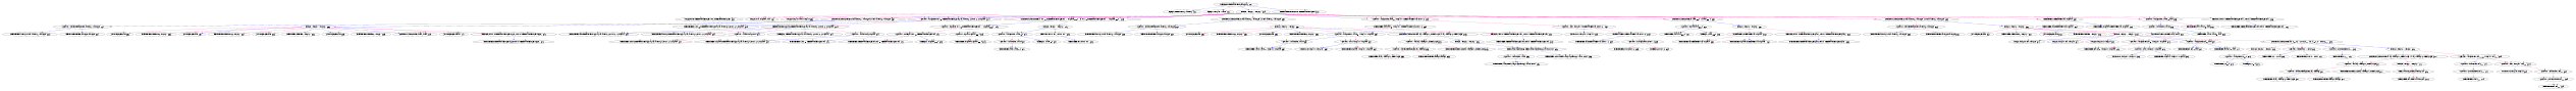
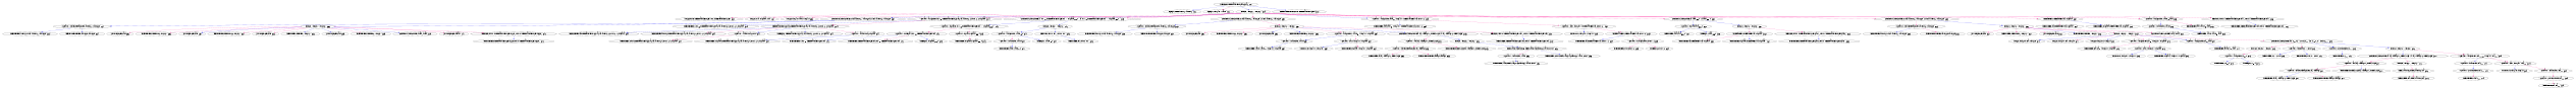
  digraph {
    edge [arrowhead=tee color=blue]
    n1 [label=<(METHOD,TIFFReadDirEntryIfd8Array)<SUB>3227</SUB>>]
    n2 [label=<(PARAM,TIFFDirEntry *direntry)<SUB>3228</SUB>>]
    n3 [label=<(PARAM,uint64_t **value)<SUB>3228</SUB>>]
    n4 [label=<(BLOCK,&lt;empty&gt;,&lt;empty&gt;)<SUB>3229</SUB>>]
    n5 [label=<(METHOD_RETURN,enum TIFFReadDirEntryErr)<SUB>3227</SUB>>]
    n6 [label=<(LOCAL,enum TIFFReadDirEntryErr err: TIFFReadDirEntryErr)<SUB>3230</SUB>>]
    n7 [label=<(LOCAL,void* origdata: void)<SUB>3232</SUB>>]
    n8 [label=<(LOCAL,uint64_t* data: uint64_t)<SUB>3233</SUB>>]
    n9 [label=<(CONTROL_STRUCTURE,switch(direntry-&gt;tdir_type),switch(direntry-&gt;tdir_type))<SUB>3234</SUB>>]
    n10 [label=<(&lt;operator&gt;.assignment,err = TIFFReadDirEntryArray(tif, direntry, &amp;count, 8, &amp;origdata))<SUB>3244</SUB>>]
    n11 [label=<(CONTROL_STRUCTURE,if ((err != TIFFReadDirEntryErrOk) || (origdata == 0)),if ((err != TIFFReadDirEntryErrOk) || (origdata == 0)))<SUB>3245</SUB>>]
    n12 [label=<(CONTROL_STRUCTURE,switch(direntry-&gt;tdir_type),switch(direntry-&gt;tdir_type))<SUB>3250</SUB>>]
    n13 [label=<(&lt;operator&gt;.assignment,data = (uint64_t *)_TIFFmallocExt(tif, count * 8))<SUB>3259</SUB>>]
    n14 [label=<(CONTROL_STRUCTURE,if (data == 0),if (data == 0))<SUB>3260</SUB>>]
    n15 [label=<(CONTROL_STRUCTURE,switch(direntry-&gt;tdir_type),switch(direntry-&gt;tdir_type))<SUB>3265</SUB>>]
    n16 [label=<(_TIFFfreeExt,_TIFFfreeExt(tif, origdata))<SUB>3284</SUB>>]
    n17 [label=<(&lt;operator&gt;.assignment,*value = data)<SUB>3285</SUB>>]
    n18 [label=<(RETURN,return (TIFFReadDirEntryErrOk);,return (TIFFReadDirEntryErrOk);)<SUB>3286</SUB>>]
    n19 [label=<(&lt;operator&gt;.indirectFieldAccess,direntry-&gt;tdir_type)<SUB>3234</SUB>>]
    n20 [label=<(BLOCK,&lt;empty&gt;,&lt;empty&gt;)<SUB>3235</SUB>>]
    n21 [label=<(IDENTIFIER,err,err = TIFFReadDirEntryArray(tif, direntry, &amp;count, 8, &amp;origdata))<SUB>3244</SUB>>]
    n22 [label=<(TIFFReadDirEntryArray,TIFFReadDirEntryArray(tif, direntry, &amp;count, 8, &amp;origdata))<SUB>3244</SUB>>]
    n23 [label=<(&lt;operator&gt;.logicalOr,(err != TIFFReadDirEntryErrOk) || (origdata == 0))<SUB>3245</SUB>>]
    n24 [label=<(BLOCK,&lt;empty&gt;,&lt;empty&gt;)<SUB>3246</SUB>>]
    n25 [label=<(&lt;operator&gt;.indirectFieldAccess,direntry-&gt;tdir_type)<SUB>3250</SUB>>]
    n26 [label=<(BLOCK,&lt;empty&gt;,&lt;empty&gt;)<SUB>3251</SUB>>]
    n27 [label=<(IDENTIFIER,data,data = (uint64_t *)_TIFFmallocExt(tif, count * 8))<SUB>3259</SUB>>]
    n28 [label=<(&lt;operator&gt;.cast,(uint64_t *)_TIFFmallocExt(tif, count * 8))<SUB>3959</SUB>>]
    n29 [label=<(&lt;operator&gt;.equals,data == 0)<SUB>3260</SUB>>]
    n30 [label=<(BLOCK,&lt;empty&gt;,&lt;empty&gt;)<SUB>3261</SUB>>]
    n31 [label=<(&lt;operator&gt;.indirectFieldAccess,direntry-&gt;tdir_type)<SUB>3265</SUB>>]
    n32 [label=<(BLOCK,&lt;empty&gt;,&lt;empty&gt;)<SUB>3266</SUB>>]
    n33 [label=<(IDENTIFIER,tif,_TIFFfreeExt(tif, origdata))<SUB>3284</SUB>>]
    n34 [label=<(IDENTIFIER,origdata,_TIFFfreeExt(tif, origdata))<SUB>3284</SUB>>]
    n35 [label=<(&lt;operator&gt;.indirection,*value)<SUB>3285</SUB>>]
    n36 [label=<(IDENTIFIER,data,*value = data)<SUB>3285</SUB>>]
    n37 [label=<(IDENTIFIER,TIFFReadDirEntryErrOk,return (TIFFReadDirEntryErrOk);)<SUB>3286</SUB>>]
    n38 [label=<(IDENTIFIER,direntry,switch(direntry-&gt;tdir_type))<SUB>3234</SUB>>]
    n39 [label=<(FIELD_IDENTIFIER,tdir_type,tdir_type)<SUB>3234</SUB>>]
    n40 [label=<(JUMP_TARGET,case)<SUB>3236</SUB>>]
    n41 [label=<(IDENTIFIER,TIFF_LONG,&lt;empty&gt;)<SUB>3236</SUB>>]
    n42 [label=<(JUMP_TARGET,case)<SUB>3237</SUB>>]
    n43 [label=<(IDENTIFIER,TIFF_LONG8,&lt;empty&gt;)<SUB>3237</SUB>>]
    n44 [label=<(JUMP_TARGET,case)<SUB>3238</SUB>>]
    n45 [label=<(IDENTIFIER,TIFF_IFD,&lt;empty&gt;)<SUB>3238</SUB>>]
    n46 [label=<(JUMP_TARGET,case)<SUB>3239</SUB>>]
    n47 [label=<(IDENTIFIER,TIFF_IFD8,&lt;empty&gt;)<SUB>3239</SUB>>]
    n48 [label=<(CONTROL_STRUCTURE,break;,break;)<SUB>3240</SUB>>]
    n49 [label=<(JUMP_TARGET,default)<SUB>3241</SUB>>]
    n50 [label=<(RETURN,return (TIFFReadDirEntryErrType);,return (TIFFReadDirEntryErrType);)<SUB>3242</SUB>>]
    n51 [label=<(IDENTIFIER,TIFFReadDirEntryErrType,return (TIFFReadDirEntryErrType);)<SUB>3242</SUB>>]
    n52 [label=<(IDENTIFIER,tif,TIFFReadDirEntryArray(tif, direntry, &amp;count, 8, &amp;origdata))<SUB>3244</SUB>>]
    n53 [label=<(IDENTIFIER,direntry,TIFFReadDirEntryArray(tif, direntry, &amp;count, 8, &amp;origdata))<SUB>3244</SUB>>]
    n54 [label=<(&lt;operator&gt;.addressOf,&amp;count)<SUB>3244</SUB>>]
    n55 [label=<(LITERAL,8,TIFFReadDirEntryArray(tif, direntry, &amp;count, 8, &amp;origdata))<SUB>3244</SUB>>]
    n56 [label=<(&lt;operator&gt;.addressOf,&amp;origdata)<SUB>3244</SUB>>]
    n57 [label=<(IDENTIFIER,count,TIFFReadDirEntryArray(tif, direntry, &amp;count, 8, &amp;origdata))<SUB>3244</SUB>>]
    n58 [label=<(IDENTIFIER,origdata,TIFFReadDirEntryArray(tif, direntry, &amp;count, 8, &amp;origdata))<SUB>3244</SUB>>]
    n59 [label=<(&lt;operator&gt;.notEquals,err != TIFFReadDirEntryErrOk)<SUB>3245</SUB>>]
    n60 [label=<(&lt;operator&gt;.equals,origdata == 0)<SUB>3245</SUB>>]
    n61 [label=<(&lt;operator&gt;.assignment,*value = 0)<SUB>3247</SUB>>]
    n62 [label=<(RETURN,return (err);,return (err);)<SUB>3248</SUB>>]
    n63 [label=<(IDENTIFIER,err,err != TIFFReadDirEntryErrOk)<SUB>3245</SUB>>]
    n64 [label=<(IDENTIFIER,TIFFReadDirEntryErrOk,err != TIFFReadDirEntryErrOk)<SUB>3245</SUB>>]
    n65 [label=<(LITERAL,0,origdata == 0)<SUB>3245</SUB>>]
    n66 [label=<(IDENTIFIER,origdata,origdata == 0)<SUB>3245</SUB>>]
    n67 [label=<(&lt;operator&gt;.indirection,*value)<SUB>3247</SUB>>]
    n68 [label=<(LITERAL,0,*value = 0)<SUB>3247</SUB>>]
    n69 [label=<(IDENTIFIER,err,return (err);)<SUB>3248</SUB>>]
    n70 [label=<(IDENTIFIER,value,*value = 0)<SUB>3247</SUB>>]
    n71 [label=<(IDENTIFIER,direntry,switch(direntry-&gt;tdir_type))<SUB>3250</SUB>>]
    n72 [label=<(FIELD_IDENTIFIER,tdir_type,tdir_type)<SUB>3250</SUB>>]
    n73 [label=<(JUMP_TARGET,case)<SUB>3252</SUB>>]
    n74 [label=<(IDENTIFIER,TIFF_LONG8,&lt;empty&gt;)<SUB>3252</SUB>>]
    n75 [label=<(JUMP_TARGET,case)<SUB>3253</SUB>>]
    n76 [label=<(IDENTIFIER,TIFF_IFD8,&lt;empty&gt;)<SUB>3253</SUB>>]
    n77 [label=<(&lt;operator&gt;.assignment,*value = (uint64_t *)origdata)<SUB>3254</SUB>>]
    n78 [label=<(CONTROL_STRUCTURE,if (tif-&gt;tif_flags &amp; TIFF_SWAB),if (tif-&gt;tif_flags &amp; TIFF_SWAB))<SUB>3255</SUB>>]
    n79 [label=<(RETURN,return (TIFFReadDirEntryErrOk);,return (TIFFReadDirEntryErrOk);)<SUB>3257</SUB>>]
    n80 [label=<(&lt;operator&gt;.indirection,*value)<SUB>3254</SUB>>]
    n81 [label=<(&lt;operator&gt;.cast,(uint64_t *)origdata)<SUB>3254</SUB>>]
    n82 [label=<(&lt;operator&gt;.and,tif-&gt;tif_flags &amp; TIFF_SWAB)<SUB>3255</SUB>>]
    n83 [label=<(BLOCK,&lt;empty&gt;,&lt;empty&gt;)<SUB>3256</SUB>>]
    n84 [label=<(IDENTIFIER,TIFFReadDirEntryErrOk,return (TIFFReadDirEntryErrOk);)<SUB>3257</SUB>>]
    n85 [label=<(IDENTIFIER,value,*value = (uint64_t *)origdata)<SUB>3254</SUB>>]
    n86 [label=<(UNKNOWN,uint64_t *,uint64_t *)<SUB>3254</SUB>>]
    n87 [label=<(IDENTIFIER,origdata,(uint64_t *)origdata)<SUB>3254</SUB>>]
    n88 [label=<(&lt;operator&gt;.indirectFieldAccess,tif-&gt;tif_flags)<SUB>3255</SUB>>]
    n89 [label=<(IDENTIFIER,TIFF_SWAB,tif-&gt;tif_flags &amp; TIFF_SWAB)<SUB>3255</SUB>>]
    n90 [label=<(TIFFSwabArrayOfLong8,TIFFSwabArrayOfLong8(*value, count))<SUB>3256</SUB>>]
    n91 [label=<(IDENTIFIER,tif,tif-&gt;tif_flags &amp; TIFF_SWAB)<SUB>3255</SUB>>]
    n92 [label=<(FIELD_IDENTIFIER,tif_flags,tif_flags)<SUB>3255</SUB>>]
    n93 [label=<(&lt;operator&gt;.indirection,*value)<SUB>3256</SUB>>]
    n94 [label=<(IDENTIFIER,count,TIFFSwabArrayOfLong8(*value, count))<SUB>3256</SUB>>]
    n95 [label=<(IDENTIFIER,value,TIFFSwabArrayOfLong8(*value, count))<SUB>3256</SUB>>]
    n96 [label=<(UNKNOWN,uint64_t *,uint64_t *)<SUB>3259</SUB>>]
    n97 [label=<(_TIFFmallocExt,_TIFFmallocExt(tif, count * 8))<SUB>3259</SUB>>]
    n98 [label=<(IDENTIFIER,tif,_TIFFmallocExt(tif, count * 8))<SUB>3259</SUB>>]
    n99 [label=<(&lt;operator&gt;.multiplication,count * 8)<SUB>3259</SUB>>]
    n100 [label=<(IDENTIFIER,count,count * 8)<SUB>3259</SUB>>]
    n101 [label=<(LITERAL,8,count * 8)<SUB>3259</SUB>>]
    n102 [label=<(IDENTIFIER,data,data == 0)<SUB>3260</SUB>>]
    n103 [label=<(LITERAL,0,data == 0)<SUB>3260</SUB>>]
    n104 [label=<(_TIFFfreeExt,_TIFFfreeExt(tif, origdata))<SUB>3262</SUB>>]
    n105 [label=<(RETURN,return (TIFFReadDirEntryErrAlloc);,return (TIFFReadDirEntryErrAlloc);)<SUB>3263</SUB>>]
    n106 [label=<(IDENTIFIER,tif,_TIFFfreeExt(tif, origdata))<SUB>3262</SUB>>]
    n107 [label=<(IDENTIFIER,origdata,_TIFFfreeExt(tif, origdata))<SUB>3262</SUB>>]
    n108 [label=<(IDENTIFIER,TIFFReadDirEntryErrAlloc,return (TIFFReadDirEntryErrAlloc);)<SUB>3263</SUB>>]
    n109 [label=<(IDENTIFIER,direntry,switch(direntry-&gt;tdir_type))<SUB>3265</SUB>>]
    n110 [label=<(FIELD_IDENTIFIER,tdir_type,tdir_type)<SUB>3265</SUB>>]
    n111 [label=<(JUMP_TARGET,case)<SUB>3267</SUB>>]
    n112 [label=<(IDENTIFIER,TIFF_LONG,&lt;empty&gt;)<SUB>3267</SUB>>]
    n113 [label=<(JUMP_TARGET,case)<SUB>3268</SUB>>]
    n114 [label=<(IDENTIFIER,TIFF_IFD,&lt;empty&gt;)<SUB>3268</SUB>>]
    n115 [label=<(BLOCK,&lt;empty&gt;,&lt;empty&gt;)<SUB>3269</SUB>>]
    n116 [label=<(CONTROL_STRUCTURE,break;,break;)<SUB>3282</SUB>>]
    n117 [label=<(LOCAL,uint32_t* ma: uint32_t)<SUB>3270</SUB>>]
    n118 [label=<(LOCAL,uint64_t* mb: uint64_t)<SUB>3871</SUB>>]
    n119 [label=<(LOCAL,uint32_t n: uint32_t)<SUB>3272</SUB>>]
    n120 [label=<(&lt;operator&gt;.assignment,ma = (uint32_t *)origdata)<SUB>3273</SUB>>]
    n121 [label=<(&lt;operator&gt;.assignment,mb = data)<SUB>3274</SUB>>]
    n122 [label=<(CONTROL_STRUCTURE,for (n = 0;n &lt; count;n++),for (n = 0;n &lt; count;n++))<SUB>3275</SUB>>]
    n123 [label=<(IDENTIFIER,ma,ma = (uint32_t *)origdata)<SUB>3273</SUB>>]
    n124 [label=<(&lt;operator&gt;.cast,(uint32_t *)origdata)<SUB>3273</SUB>>]
-   n125 [label=<(IDENTIFIER,mb,mb = data)<SUB>3274</SUB>>]
    n126 [label=<(IDENTIFIER,data,mb = data)<SUB>3274</SUB>>]
    n127 [label=<(BLOCK,&lt;empty&gt;,&lt;empty&gt;)<SUB>3275</SUB>>]
    n128 [label=<(&lt;operator&gt;.lessThan,n &lt; count)<SUB>3275</SUB>>]
    n129 [label=<(&lt;operator&gt;.postIncrement,n++)<SUB>3275</SUB>>]
    n130 [label=<(BLOCK,&lt;empty&gt;,&lt;empty&gt;)<SUB>3276</SUB>>]
    n131 [label=<(UNKNOWN,uint32_t *,uint32_t *)<SUB>3273</SUB>>]
    n132 [label=<(IDENTIFIER,origdata,(uint32_t *)origdata)<SUB>3273</SUB>>]
    n133 [label=<(&lt;operator&gt;.assignment,n = 0)<SUB>3275</SUB>>]
    n134 [label=<(IDENTIFIER,n,n &lt; count)<SUB>3275</SUB>>]
    n135 [label=<(IDENTIFIER,count,n &lt; count)<SUB>3275</SUB>>]
    n136 [label=<(IDENTIFIER,n,n++)<SUB>3275</SUB>>]
    n137 [label=<(CONTROL_STRUCTURE,if (tif-&gt;tif_flags &amp; TIFF_SWAB),if (tif-&gt;tif_flags &amp; TIFF_SWAB))<SUB>3277</SUB>>]
    n138 [label=<(&lt;operator&gt;.assignment,*mb++ = (uint64_t)(*ma++))<SUB>3279</SUB>>]
    n139 [label=<(IDENTIFIER,n,n = 0)<SUB>3275</SUB>>]
    n140 [label=<(LITERAL,0,n = 0)<SUB>3275</SUB>>]
    n141 [label=<(&lt;operator&gt;.and,tif-&gt;tif_flags &amp; TIFF_SWAB)<SUB>3277</SUB>>]
    n142 [label=<(BLOCK,&lt;empty&gt;,&lt;empty&gt;)<SUB>3278</SUB>>]
    n143 [label=<(&lt;operator&gt;.indirection,*mb++)<SUB>3279</SUB>>]
    n144 [label=<(&lt;operator&gt;.cast,(uint64_t)(*ma++))<SUB>3279</SUB>>]
    n145 [label=<(&lt;operator&gt;.indirectFieldAccess,tif-&gt;tif_flags)<SUB>3277</SUB>>]
    n146 [label=<(IDENTIFIER,TIFF_SWAB,tif-&gt;tif_flags &amp; TIFF_SWAB)<SUB>3277</SUB>>]
    n147 [label=<(TIFFSwabLong,TIFFSwabLong(ma))<SUB>3278</SUB>>]
    n148 [label=<(IDENTIFIER,tif,tif-&gt;tif_flags &amp; TIFF_SWAB)<SUB>3277</SUB>>]
    n149 [label=<(FIELD_IDENTIFIER,tif_flags,tif_flags)<SUB>3277</SUB>>]
    n150 [label=<(IDENTIFIER,ma,TIFFSwabLong(ma))<SUB>3278</SUB>>]
    n151 [label=<(&lt;operator&gt;.postIncrement,mb++)<SUB>3279</SUB>>]
    n152 [label=<(UNKNOWN,uint64_t,uint64_t)<SUB>3279</SUB>>]
    n153 [label=<(&lt;operator&gt;.indirection,*ma++)<SUB>3279</SUB>>]
    n154 [label=<(IDENTIFIER,mb,mb++)<SUB>3279</SUB>>]
    n155 [label=<(&lt;operator&gt;.postIncrement,ma++)<SUB>3279</SUB>>]
    n156 [label=<(IDENTIFIER,ma,ma++)<SUB>3279</SUB>>]
    n157 [label=<(IDENTIFIER,value,*value = data)<SUB>3285</SUB>>]
    n1 -> n2 [arrowhead=dot]
    n1 -> n3 [arrowhead=dot color=deeppink]
    n1 -> n4
    n1 -> n5
    n4 -> n6 [arrowhead=dot color=deeppink]
    n4 -> n7 [color=deeppink]
    n4 -> n8 [color=deeppink]
    n4 -> n9 [arrowhead=dot]
    n4 -> n10 [color=deeppink]
    n4 -> n11 [arrowhead=dot color=deeppink]
    n4 -> n12 [arrowhead=dot color=deeppink]
    n4 -> n13
    n4 -> n14 [arrowhead=dot color=deeppink]
    n4 -> n15 [color=deeppink]
    n4 -> n16 [arrowhead=dot color=deeppink]
    n4 -> n17 [arrowhead=dot color=deeppink]
    n4 -> n18 [arrowhead=dot color=deeppink]
    n9 -> n19 [arrowhead=dot]
    n9 -> n20
    n10 -> n21
    n10 -> n22 [arrowhead=dot color=deeppink]
    n11 -> n23
    n11 -> n24
    n12 -> n25
    n12 -> n26 [arrowhead=dot color=deeppink]
    n13 -> n27
    n13 -> n28 [color=deeppink]
    n14 -> n29
    n14 -> n30
    n15 -> n31 [color=deeppink]
    n15 -> n32 [arrowhead=dot]
    n16 -> n33 [color=deeppink]
    n16 -> n34 [arrowhead=dot]
    n17 -> n35 [arrowhead=dot]
    n17 -> n36 [arrowhead=dot color=deeppink]
    n18 -> n37
    n19 -> n38 [arrowhead=dot]
    n19 -> n39
    n20 -> n40 [color=deeppink]
    n20 -> n41 [color=deeppink]
    n20 -> n42 [arrowhead=dot]
    n20 -> n43 [color=deeppink]
    n20 -> n44 [color=deeppink]
    n20 -> n45
    n20 -> n46
    n20 -> n47 [color=deeppink]
    n20 -> n48
    n20 -> n49 [color=deeppink]
    n20 -> n50 [arrowhead=dot color=deeppink]
    n22 -> n52 [arrowhead=dot]
    n22 -> n53 [color=deeppink]
    n22 -> n54 [arrowhead=dot]
    n22 -> n55
    n22 -> n56 [color=deeppink]
    n23 -> n59 [arrowhead=dot color=deeppink]
    n23 -> n60 [color=deeppink]
    n24 -> n61 [arrowhead=dot]
    n24 -> n62
    n25 -> n71
    n25 -> n72
    n26 -> n73 [color=deeppink]
    n26 -> n74 [arrowhead=dot color=deeppink]
    n26 -> n75
    n26 -> n76 [arrowhead=dot]
    n26 -> n77 [arrowhead=dot color=deeppink]
    n26 -> n78
    n26 -> n79 [arrowhead=dot color=deeppink]
    n28 -> n96 [arrowhead=dot]
    n28 -> n97 [color=deeppink]
    n29 -> n102 [arrowhead=dot]
    n29 -> n103
    n30 -> n104 [color=deeppink]
    n30 -> n105 [arrowhead=dot color=deeppink]
    n31 -> n109
    n31 -> n110 [arrowhead=dot color=deeppink]
    n32 -> n111 [arrowhead=dot color=deeppink]
    n32 -> n112 [arrowhead=dot color=deeppink]
    n32 -> n113 [color=deeppink]
    n32 -> n114
    n32 -> n115 [color=deeppink]
    n32 -> n116 [arrowhead=dot color=deeppink]
    n35 -> n157 [arrowhead=dot]
    n50 -> n51
    n54 -> n57 [arrowhead=dot color=deeppink]
    n56 -> n58
    n59 -> n63
    n59 -> n64 [color=deeppink]
    n59 -> n65 [arrowhead=dot]
    n60 -> n66 [arrowhead=dot color=deeppink]
    n61 -> n67 [arrowhead=dot color=deeppink]
    n61 -> n68
    n62 -> n69
    n67 -> n70 [arrowhead=dot]
    n77 -> n80 [arrowhead=dot]
    n77 -> n81 [color=deeppink]
    n78 -> n82 [arrowhead=dot color=deeppink]
    n78 -> n83 [arrowhead=dot]
    n79 -> n84 [arrowhead=dot]
    n80 -> n85 [arrowhead=dot]
    n81 -> n86
    n81 -> n87 [arrowhead=dot color=deeppink]
    n82 -> n88 [arrowhead=dot color=deeppink]
    n82 -> n89 [arrowhead=dot color=deeppink]
    n83 -> n90
    n88 -> n91 [color=deeppink]
    n88 -> n92 [arrowhead=dot color=deeppink]
    n90 -> n93 [color=deeppink]
    n90 -> n94
    n93 -> n95 [arrowhead=dot]
    n97 -> n98 [arrowhead=dot]
    n97 -> n99 [color=deeppink]
    n99 -> n100 [color=deeppink]
    n99 -> n101 [arrowhead=dot color=deeppink]
    n104 -> n106 [color=deeppink]
    n104 -> n107 [arrowhead=dot]
    n105 -> n108
    n115 -> n117 [arrowhead=dot]
    n115 -> n118 [color=deeppink]
    n115 -> n119
    n115 -> n120 [color=deeppink]
    n115 -> n121
    n115 -> n122 [color=deeppink]
    n120 -> n123 [color=deeppink]
    n120 -> n124 [arrowhead=dot color=deeppink]
-   n121 -> n125 [arrowhead=dot]
    n121 -> n126
    n122 -> n127 [color=deeppink]
    n122 -> n128 [color=deeppink]
    n122 -> n129 [arrowhead=dot]
    n122 -> n130 [arrowhead=dot]
    n124 -> n131 [arrowhead=dot]
    n124 -> n132 [arrowhead=dot]
    n127 -> n133 [arrowhead=dot color=deeppink]
    n128 -> n134 [arrowhead=dot]
    n128 -> n135 [arrowhead=dot]
    n129 -> n136 [arrowhead=dot]
    n130 -> n137
    n130 -> n138 [arrowhead=dot color=deeppink]
    n133 -> n139 [arrowhead=dot]
    n133 -> n140
    n137 -> n141 [arrowhead=dot color=deeppink]
    n137 -> n142 [color=deeppink]
    n138 -> n143
    n138 -> n144 [arrowhead=dot color=deeppink]
    n141 -> n145 [color=deeppink]
    n141 -> n146
    n142 -> n147 [color=deeppink]
    n143 -> n151 [arrowhead=dot]
    n144 -> n152
    n144 -> n153 [color=deeppink]
    n145 -> n148
    n145 -> n149 [color=deeppink]
    n147 -> n150 [arrowhead=dot color=deeppink]
    n151 -> n154 [arrowhead=dot color=deeppink]
    n153 -> n155 [arrowhead=dot color=deeppink]
    n155 -> n156 [color=deeppink]
  }
